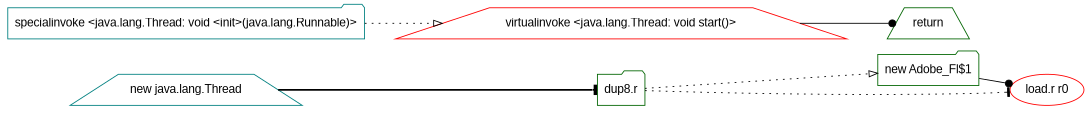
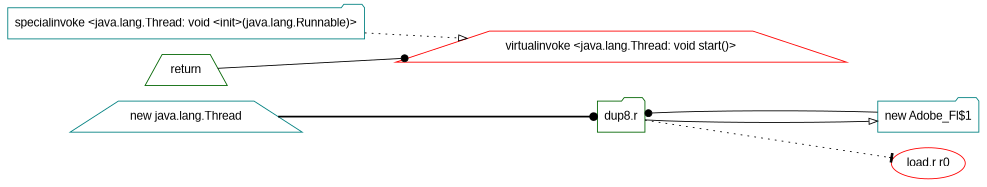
  digraph {
    fontname="Liberation Sans"
    rankdir=LR
    node [color=darkgreen fontname="Liberation Sans" shape=trapezium]
    edge [arrowhead=tee fontname="Liberation Sans" style=dotted]
    "new java.lang.Thread" [color=teal]
    n2 [label="dup8.r" shape=folder]
-   "new Adobe_Fl$1" [shape=folder]
+   "new Adobe_Fl$1" [color=teal shape=folder]
    "load.r r0" [color=red shape=ellipse]
    "specialinvoke <java.lang.Thread: void <init>(java.lang.Runnable)>" [color=teal shape=folder]
    "virtualinvoke <java.lang.Thread: void start()>" [color=red]
    return
-   "new java.lang.Thread" -> n2 [style=bold]
-   n2 -> "new Adobe_Fl$1" [arrowhead=onormal]
+   "new java.lang.Thread" -> n2 [arrowhead=dot style=bold]
+   n2 -> "new Adobe_Fl$1" [arrowhead=onormal style=solid]
    n2 -> "load.r r0"
-   "new Adobe_Fl$1" -> "load.r r0" [arrowhead=dot style=solid]
+   "new Adobe_Fl$1" -> n2 [arrowhead=dot style=solid]
    "specialinvoke <java.lang.Thread: void <init>(java.lang.Runnable)>" -> "virtualinvoke <java.lang.Thread: void start()>" [arrowhead=onormal]
-   "virtualinvoke <java.lang.Thread: void start()>" -> return [arrowhead=dot style=solid]
+   return -> "virtualinvoke <java.lang.Thread: void start()>" [arrowhead=dot style=solid]
  }
